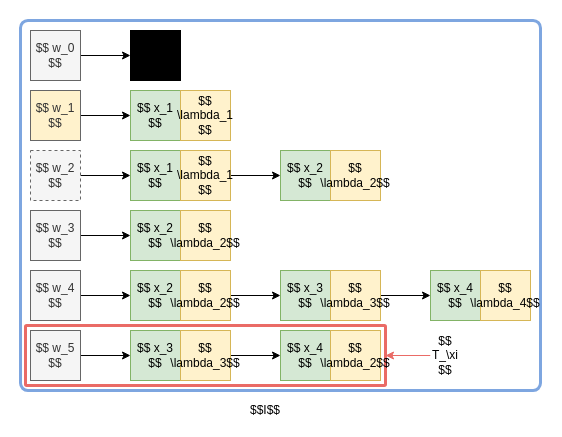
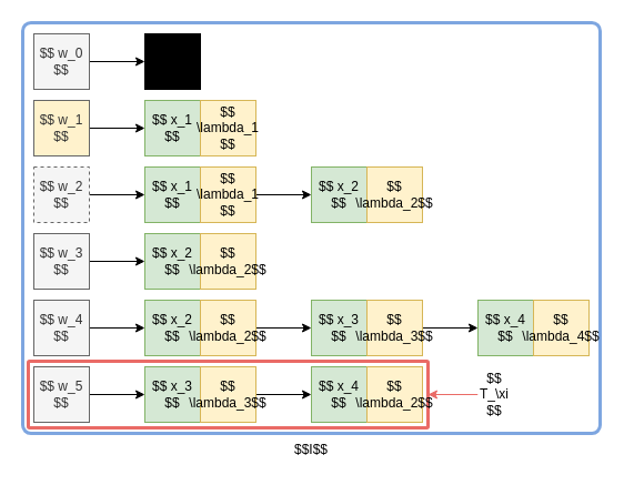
  <mxCell id="0" />
  <mxCell id="1" parent="0" />
  <mxCell id="2" value="" style="rounded=1;whiteSpace=wrap;html=1;arcSize=2;strokeWidth=3;strokeColor=#7EA6E0;" parent="1" vertex="1"><mxGeometry x="20" y="20" width="520" height="370" as="geometry" /></mxCell>
  <mxCell id="3" value="" style="edgeStyle=orthogonalEdgeStyle;rounded=0;orthogonalLoop=1;jettySize=auto;html=1;" parent="1" source="4" target="13" edge="1"><mxGeometry relative="1" as="geometry" /></mxCell>
  <mxCell id="4" value="$$ w_0 $$" style="rounded=0;whiteSpace=wrap;html=1;fillColor=#f5f5f5;strokeColor=#666666;fontColor=#333333;" parent="1" vertex="1"><mxGeometry x="30" y="30" width="50" height="50" as="geometry" /></mxCell>
  <mxCell id="5" style="edgeStyle=orthogonalEdgeStyle;rounded=0;orthogonalLoop=1;jettySize=auto;html=1;" parent="1" source="6" target="15" edge="1"><mxGeometry relative="1" as="geometry" /></mxCell>
  <mxCell id="6" value="$$ w_1 $$" style="rounded=0;whiteSpace=wrap;html=1;fillColor=#fff2cc;strokeColor=#666666;fontColor=#333333;" parent="1" vertex="1"><mxGeometry x="30" y="90" width="50" height="50" as="geometry" /></mxCell>
  <mxCell id="7" style="edgeStyle=orthogonalEdgeStyle;rounded=0;orthogonalLoop=1;jettySize=auto;html=1;" parent="1" source="8" target="14" edge="1"><mxGeometry relative="1" as="geometry" /></mxCell>
  <mxCell id="8" value="$$ w_2 $$" style="rounded=0;whiteSpace=wrap;html=1;fillColor=#f5f5f5;strokeColor=#666666;fontColor=#333333;dashed=1;" parent="1" vertex="1"><mxGeometry x="30" y="150" width="50" height="50" as="geometry" /></mxCell>
  <mxCell id="9" style="edgeStyle=orthogonalEdgeStyle;rounded=0;orthogonalLoop=1;jettySize=auto;html=1;" parent="1" source="10" target="16" edge="1"><mxGeometry relative="1" as="geometry" /></mxCell>
  <mxCell id="10" value="$$ w_3 $$" style="rounded=0;whiteSpace=wrap;html=1;fillColor=#f5f5f5;strokeColor=#666666;fontColor=#333333;" parent="1" vertex="1"><mxGeometry x="30" y="210" width="50" height="50" as="geometry" /></mxCell>
  <mxCell id="11" style="edgeStyle=orthogonalEdgeStyle;rounded=0;orthogonalLoop=1;jettySize=auto;html=1;" parent="1" source="12" target="17" edge="1"><mxGeometry relative="1" as="geometry" /></mxCell>
  <mxCell id="12" value="$$ w_4 $$" style="rounded=0;whiteSpace=wrap;html=1;fillColor=#f5f5f5;strokeColor=#666666;fontColor=#333333;" parent="1" vertex="1"><mxGeometry x="30" y="270" width="50" height="50" as="geometry" /></mxCell>
  <mxCell id="13" value="$$ w_0 $$" style="rounded=0;whiteSpace=wrap;html=1;fillColor=#000000;" parent="1" vertex="1"><mxGeometry x="130" y="30" width="50" height="50" as="geometry" /></mxCell>
  <mxCell id="14" value="$$ x_1 $$" style="rounded=0;whiteSpace=wrap;html=1;fillColor=#d5e8d4;strokeColor=#82b366;" parent="1" vertex="1"><mxGeometry x="130" y="150" width="50" height="50" as="geometry" /></mxCell>
  <mxCell id="15" value="$$ x_1 $$" style="rounded=0;whiteSpace=wrap;html=1;fillColor=#d5e8d4;strokeColor=#82b366;" parent="1" vertex="1"><mxGeometry x="130" y="90" width="50" height="50" as="geometry" /></mxCell>
  <mxCell id="16" value="$$ x_2 $$" style="rounded=0;whiteSpace=wrap;html=1;fillColor=#d5e8d4;strokeColor=#82b366;" parent="1" vertex="1"><mxGeometry x="130" y="210" width="50" height="50" as="geometry" /></mxCell>
  <mxCell id="17" value="$$ x_2 $$" style="rounded=0;whiteSpace=wrap;html=1;fillColor=#d5e8d4;strokeColor=#82b366;" parent="1" vertex="1"><mxGeometry x="130" y="270" width="50" height="50" as="geometry" /></mxCell>
  <mxCell id="18" value="$$ \lambda_1 $$" style="rounded=0;whiteSpace=wrap;html=1;fillColor=#fff2cc;strokeColor=#d6b656;" parent="1" vertex="1"><mxGeometry x="180" y="90" width="50" height="50" as="geometry" /></mxCell>
  <mxCell id="19" value="" style="edgeStyle=orthogonalEdgeStyle;rounded=0;orthogonalLoop=1;jettySize=auto;html=1;" parent="1" source="20" target="24" edge="1"><mxGeometry relative="1" as="geometry" /></mxCell>
  <mxCell id="20" value="$$ \lambda_1 $$" style="rounded=0;whiteSpace=wrap;html=1;fillColor=#fff2cc;strokeColor=#d6b656;" parent="1" vertex="1"><mxGeometry x="180" y="150" width="50" height="50" as="geometry" /></mxCell>
  <mxCell id="21" value="$$ \lambda_2$$" style="rounded=0;whiteSpace=wrap;html=1;fillColor=#fff2cc;strokeColor=#d6b656;" parent="1" vertex="1"><mxGeometry x="180" y="210" width="50" height="50" as="geometry" /></mxCell>
  <mxCell id="22" value="" style="edgeStyle=orthogonalEdgeStyle;rounded=0;orthogonalLoop=1;jettySize=auto;html=1;" parent="1" source="23" target="26" edge="1"><mxGeometry relative="1" as="geometry" /></mxCell>
  <mxCell id="23" value="$$ \lambda_2$$" style="rounded=0;whiteSpace=wrap;html=1;fillColor=#fff2cc;strokeColor=#d6b656;" parent="1" vertex="1"><mxGeometry x="180" y="270" width="50" height="50" as="geometry" /></mxCell>
  <mxCell id="24" value="$$ x_2 $$" style="rounded=0;whiteSpace=wrap;html=1;fillColor=#d5e8d4;strokeColor=#82b366;" parent="1" vertex="1"><mxGeometry x="280" y="150" width="50" height="50" as="geometry" /></mxCell>
  <mxCell id="25" value="$$ \lambda_2$$" style="rounded=0;whiteSpace=wrap;html=1;fillColor=#fff2cc;strokeColor=#d6b656;" parent="1" vertex="1"><mxGeometry x="330" y="150" width="50" height="50" as="geometry" /></mxCell>
  <mxCell id="26" value="$$ x_3 $$" style="rounded=0;whiteSpace=wrap;html=1;fillColor=#d5e8d4;strokeColor=#82b366;" parent="1" vertex="1"><mxGeometry x="280" y="270" width="50" height="50" as="geometry" /></mxCell>
  <mxCell id="27" value="" style="edgeStyle=orthogonalEdgeStyle;rounded=0;orthogonalLoop=1;jettySize=auto;html=1;" parent="1" source="28" target="29" edge="1"><mxGeometry relative="1" as="geometry" /></mxCell>
  <mxCell id="28" value="$$ \lambda_3$$" style="rounded=0;whiteSpace=wrap;html=1;fillColor=#fff2cc;strokeColor=#d6b656;" parent="1" vertex="1"><mxGeometry x="330" y="270" width="50" height="50" as="geometry" /></mxCell>
  <mxCell id="29" value="$$ x_4 $$" style="rounded=0;whiteSpace=wrap;html=1;fillColor=#d5e8d4;strokeColor=#82b366;" parent="1" vertex="1"><mxGeometry x="430" y="270" width="50" height="50" as="geometry" /></mxCell>
  <mxCell id="30" value="$$ \lambda_4$$" style="rounded=0;whiteSpace=wrap;html=1;fillColor=#fff2cc;strokeColor=#d6b656;" parent="1" vertex="1"><mxGeometry x="480" y="270" width="50" height="50" as="geometry" /></mxCell>
- <mxCell id="31" value="$$I$$" style="rounded=1;whiteSpace=wrap;html=1;arcSize=2;strokeWidth=3;strokeColor=none;" parent="1" vertex="1"><mxGeometry x="245" y="400" width="40" height="20" as="geometry" /></mxCell>
+ <mxCell id="31" value="$$I$$" style="rounded=1;whiteSpace=wrap;html=1;arcSize=2;strokeWidth=3;strokeColor=none;" parent="1" vertex="1"><mxGeometry x="260" y="395" width="40" height="20" as="geometry" /></mxCell>
  <mxCell id="32" value="" style="edgeStyle=orthogonalEdgeStyle;rounded=0;orthogonalLoop=1;jettySize=auto;html=1;strokeColor=#EA6B66;" edge="1" parent="1" source="41" target="33"><mxGeometry relative="1" as="geometry" /></mxCell>
  <mxCell id="33" value="" style="rounded=1;whiteSpace=wrap;html=1;arcSize=2;strokeWidth=3;strokeColor=#EA6B66;" vertex="1" parent="1"><mxGeometry x="25" y="325" width="360" height="60" as="geometry" /></mxCell>
  <mxCell id="34" style="edgeStyle=orthogonalEdgeStyle;rounded=0;orthogonalLoop=1;jettySize=auto;html=1;" edge="1" parent="1" source="35" target="36"><mxGeometry relative="1" as="geometry" /></mxCell>
  <mxCell id="35" value="$$ w_5 $$" style="rounded=0;whiteSpace=wrap;html=1;fillColor=#f5f5f5;strokeColor=#666666;fontColor=#333333;" vertex="1" parent="1"><mxGeometry x="30" y="330" width="50" height="50" as="geometry" /></mxCell>
  <mxCell id="36" value="$$ x_3 $$" style="rounded=0;whiteSpace=wrap;html=1;fillColor=#d5e8d4;strokeColor=#82b366;" vertex="1" parent="1"><mxGeometry x="130" y="330" width="50" height="50" as="geometry" /></mxCell>
  <mxCell id="37" value="" style="edgeStyle=orthogonalEdgeStyle;rounded=0;orthogonalLoop=1;jettySize=auto;html=1;" edge="1" parent="1" source="38" target="39"><mxGeometry relative="1" as="geometry" /></mxCell>
  <mxCell id="38" value="$$ \lambda_3$$" style="rounded=0;whiteSpace=wrap;html=1;fillColor=#fff2cc;strokeColor=#d6b656;" vertex="1" parent="1"><mxGeometry x="180" y="330" width="50" height="50" as="geometry" /></mxCell>
  <mxCell id="39" value="$$ x_4 $$" style="rounded=0;whiteSpace=wrap;html=1;fillColor=#d5e8d4;strokeColor=#82b366;" vertex="1" parent="1"><mxGeometry x="280" y="330" width="50" height="50" as="geometry" /></mxCell>
  <mxCell id="40" value="$$ \lambda_2$$" style="rounded=0;whiteSpace=wrap;html=1;fillColor=#fff2cc;strokeColor=#d6b656;" vertex="1" parent="1"><mxGeometry x="330" y="330" width="50" height="50" as="geometry" /></mxCell>
  <mxCell id="41" value="$$ T_\xi $$" style="whiteSpace=wrap;html=1;rounded=1;strokeWidth=3;arcSize=2;strokeColor=none;" vertex="1" parent="1"><mxGeometry x="430" y="340" width="30" height="30" as="geometry" /></mxCell>
